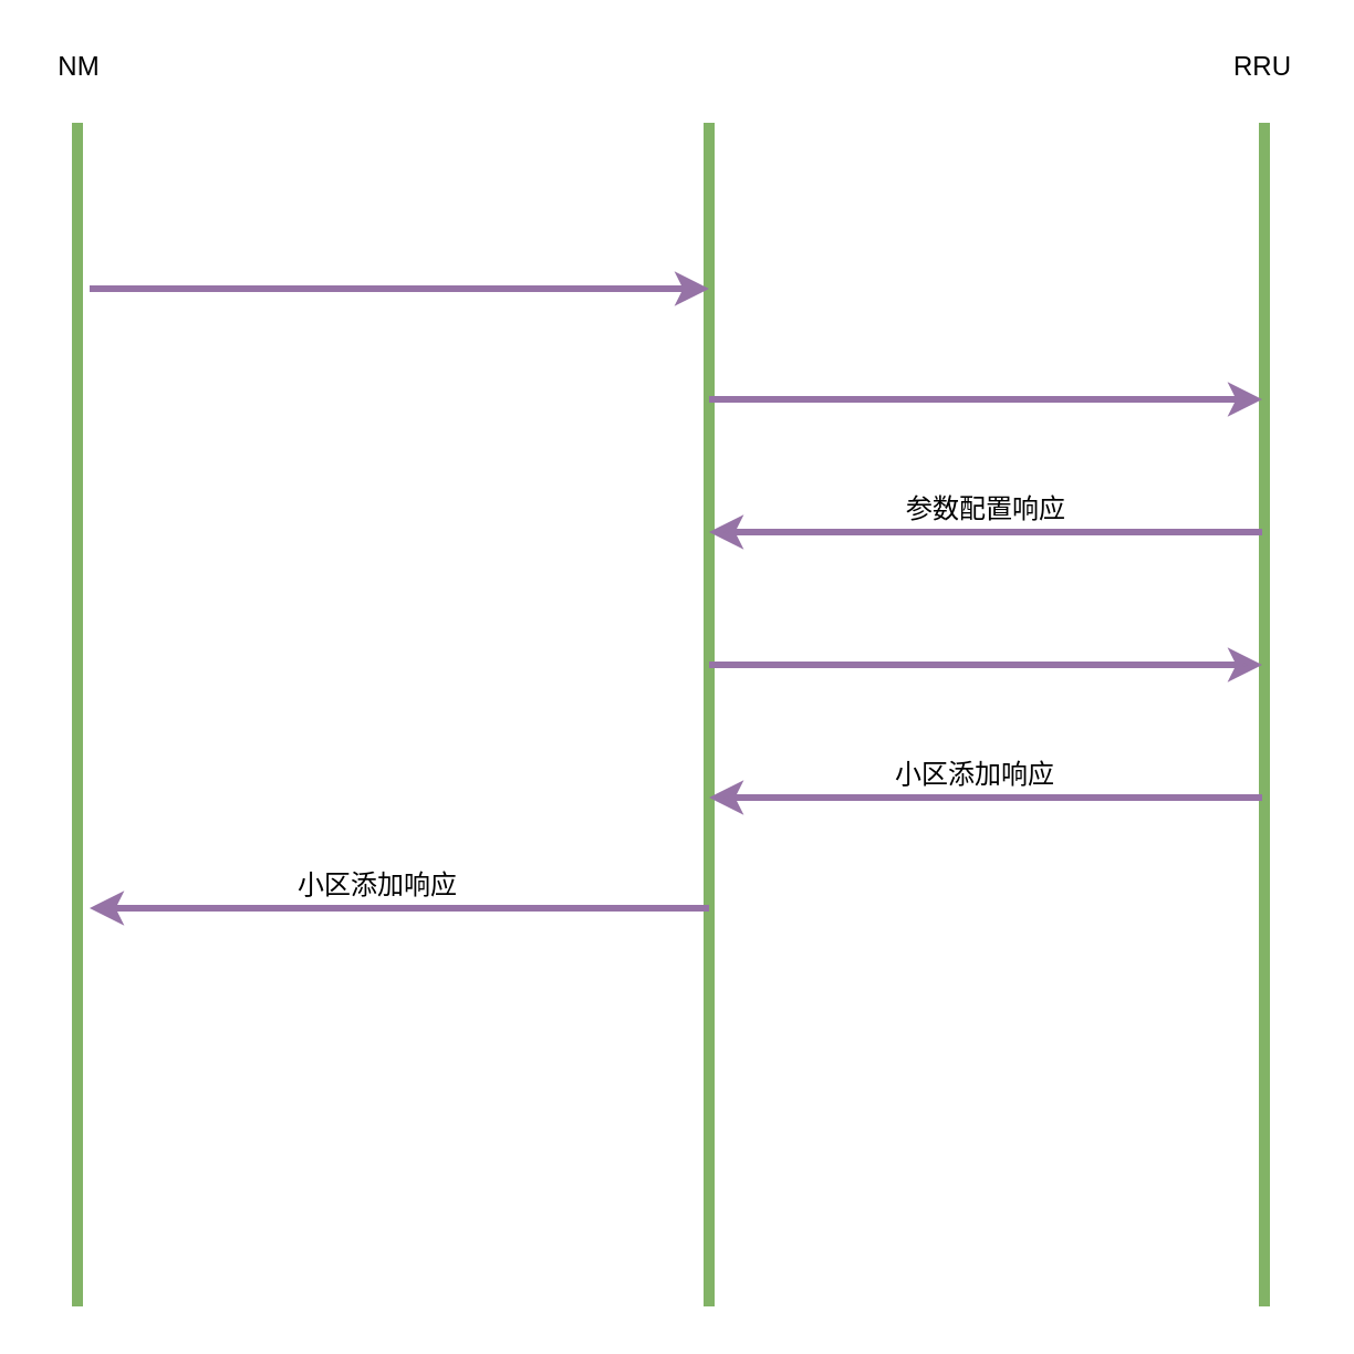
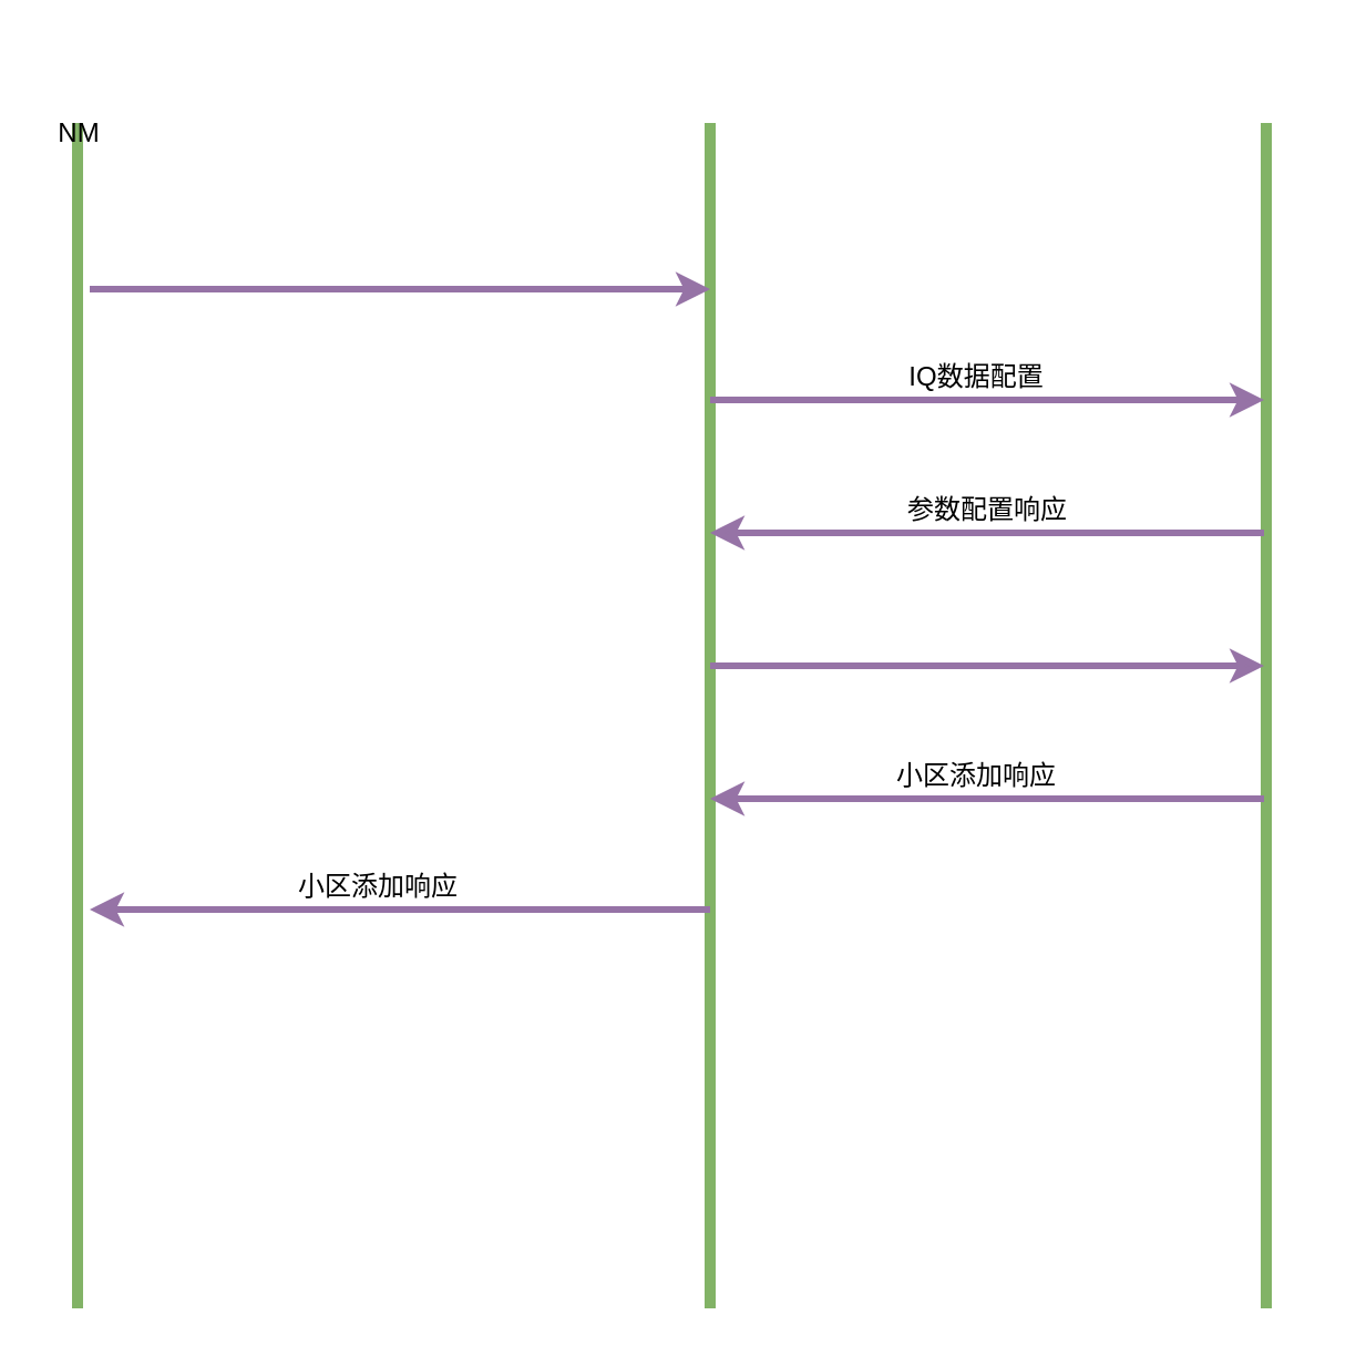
  <mxCell id="0" />
  <mxCell id="1" parent="0" />
  <mxCell id="2" value="" style="endArrow=none;html=1;rounded=0;fillColor=#d5e8d4;strokeColor=#82b366;strokeWidth=5;" parent="1" edge="1"><mxGeometry width="50" height="50" relative="1" as="geometry"><mxPoint x="34.5" y="590" as="sourcePoint" /><mxPoint x="34.5" y="55" as="targetPoint" /></mxGeometry></mxCell>
  <mxCell id="3" value="" style="endArrow=none;html=1;rounded=0;fillColor=#d5e8d4;strokeColor=#82b366;strokeWidth=5;" parent="1" edge="1"><mxGeometry width="50" height="50" relative="1" as="geometry"><mxPoint x="320" y="590" as="sourcePoint" /><mxPoint x="320" y="55" as="targetPoint" /></mxGeometry></mxCell>
- <mxCell id="4" value="NM" style="text;html=1;align=center;verticalAlign=middle;resizable=0;points=[];autosize=1;strokeColor=none;fillColor=none;" parent="1" vertex="1"><mxGeometry x="20" y="20" width="30" height="20" as="geometry" /></mxCell>
+ <mxCell id="4" value="NM" style="text;html=1;align=center;verticalAlign=middle;resizable=0;points=[];autosize=1;strokeColor=none;fillColor=none;" parent="1" vertex="1"><mxGeometry x="20" y="50" width="30" height="20" as="geometry" /></mxCell>
  <mxCell id="5" value="" style="endArrow=none;html=1;rounded=0;fillColor=#d5e8d4;strokeColor=#82b366;strokeWidth=5;" parent="1" edge="1"><mxGeometry width="50" height="50" relative="1" as="geometry"><mxPoint x="571" y="590" as="sourcePoint" /><mxPoint x="571" y="55" as="targetPoint" /></mxGeometry></mxCell>
- <mxCell id="6" value="RRU" style="text;html=1;align=center;verticalAlign=middle;resizable=0;points=[];autosize=1;strokeColor=none;fillColor=none;" parent="1" vertex="1"><mxGeometry x="550" y="20" width="40" height="20" as="geometry" /></mxCell>
  <mxCell id="7" value="" style="endArrow=classic;html=1;rounded=0;strokeWidth=3;fillColor=#e1d5e7;strokeColor=#9673a6;" parent="1" edge="1"><mxGeometry width="50" height="50" relative="1" as="geometry"><mxPoint x="40" y="130" as="sourcePoint" /><mxPoint x="320" y="130" as="targetPoint" /></mxGeometry></mxCell>
  <mxCell id="8" value="" style="endArrow=classic;html=1;rounded=0;strokeWidth=3;fillColor=#e1d5e7;strokeColor=#9673a6;" parent="1" edge="1"><mxGeometry width="50" height="50" relative="1" as="geometry"><mxPoint x="320" y="180" as="sourcePoint" /><mxPoint x="570" y="180" as="targetPoint" /></mxGeometry></mxCell>
+ <mxCell id="9" value="IQ数据配置" style="text;html=1;align=center;verticalAlign=middle;resizable=0;points=[];autosize=1;strokeColor=none;fillColor=none;" parent="1" vertex="1"><mxGeometry x="400" y="160" width="80" height="20" as="geometry" /></mxCell>
  <mxCell id="10" value="" style="endArrow=classic;html=1;rounded=0;strokeWidth=3;fillColor=#e1d5e7;strokeColor=#9673a6;" parent="1" edge="1"><mxGeometry width="50" height="50" relative="1" as="geometry"><mxPoint x="570" y="240" as="sourcePoint" /><mxPoint x="320" y="240" as="targetPoint" /></mxGeometry></mxCell>
  <mxCell id="11" value="参数配置响应" style="text;html=1;align=center;verticalAlign=middle;resizable=0;points=[];autosize=1;strokeColor=none;fillColor=none;" parent="1" vertex="1"><mxGeometry x="400" y="220" width="90" height="20" as="geometry" /></mxCell>
  <mxCell id="12" value="" style="endArrow=classic;html=1;rounded=0;strokeWidth=3;fillColor=#e1d5e7;strokeColor=#9673a6;" parent="1" edge="1"><mxGeometry width="50" height="50" relative="1" as="geometry"><mxPoint x="320" y="300" as="sourcePoint" /><mxPoint x="570" y="300" as="targetPoint" /></mxGeometry></mxCell>
  <mxCell id="13" value="" style="endArrow=classic;html=1;rounded=0;strokeWidth=3;fillColor=#e1d5e7;strokeColor=#9673a6;" parent="1" edge="1"><mxGeometry width="50" height="50" relative="1" as="geometry"><mxPoint x="570" y="360" as="sourcePoint" /><mxPoint x="320" y="360" as="targetPoint" /></mxGeometry></mxCell>
  <mxCell id="14" value="小区添加响应" style="text;html=1;align=center;verticalAlign=middle;resizable=0;points=[];autosize=1;strokeColor=none;fillColor=none;" parent="1" vertex="1"><mxGeometry x="395" y="340" width="90" height="20" as="geometry" /></mxCell>
  <mxCell id="15" value="" style="endArrow=classic;html=1;rounded=0;strokeWidth=3;fillColor=#e1d5e7;strokeColor=#9673a6;" parent="1" edge="1"><mxGeometry width="50" height="50" relative="1" as="geometry"><mxPoint x="320" y="410" as="sourcePoint" /><mxPoint x="40" y="410" as="targetPoint" /></mxGeometry></mxCell>
  <mxCell id="16" value="小区添加响应" style="text;html=1;align=center;verticalAlign=middle;resizable=0;points=[];autosize=1;strokeColor=none;fillColor=none;" parent="1" vertex="1"><mxGeometry x="125" y="390" width="90" height="20" as="geometry" /></mxCell>
